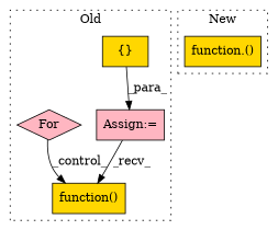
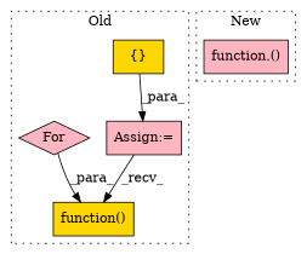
  digraph {
    node [a=75 fillcolor=lightpink shape=box style=filled]
    n1 [fillcolor=gold l="19,1" label="function()" s="2080,2109"]
    n2 [a=59 fillcolor=gold l="2,1" label="{}" s="2001,2001"]
    n3 [a=68 l=3 label="Assign:=" s=1998]
    n4 [a=107 l="4,11" label=For s="2009,2033" shape=diamond]
-   n5 [fillcolor=gold l=166 label="function.()" s=1512]
+   n5 [l=166 label="function.()" s=1512]
    subgraph cluster_1 {
      label=Old
      style=dotted
      n1
      n2
      n3
      n4
    }
    subgraph cluster_2 {
      label=New
      style=dotted
      n5
    }
    n2 -> n3 [label=_para_]
    n3 -> n1 [label=_recv_]
-   n4 -> n1 [label=_control_]
+   n4 -> n1 [label=_para_]
  }
